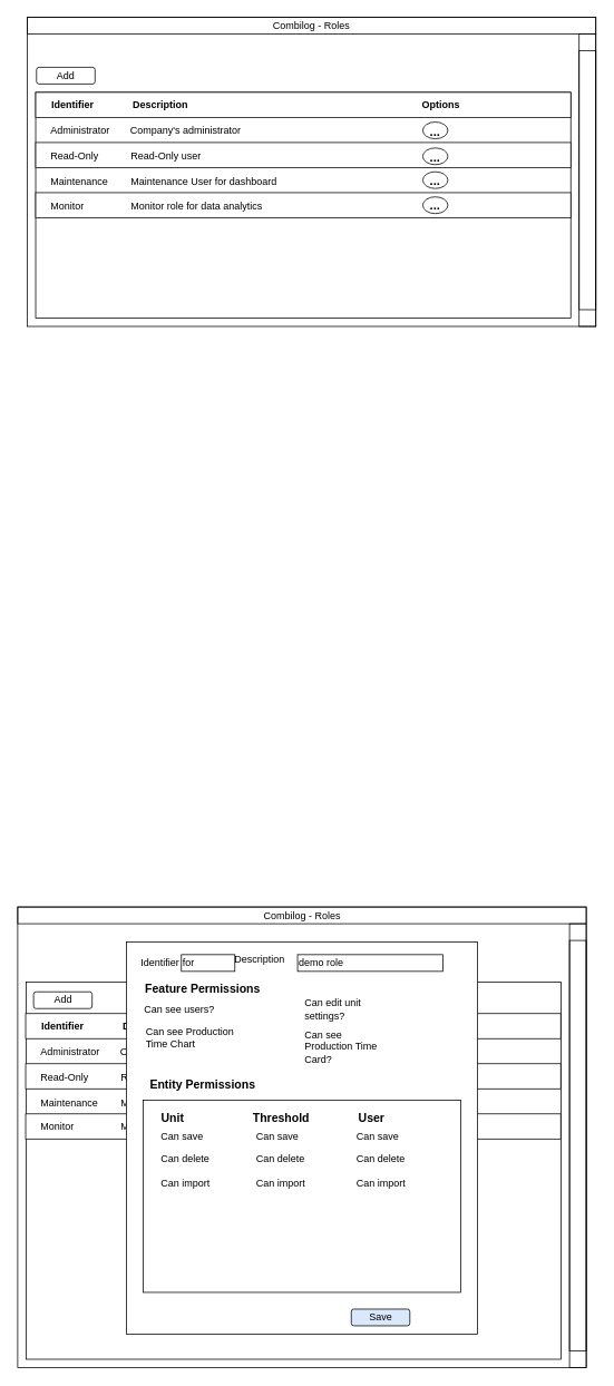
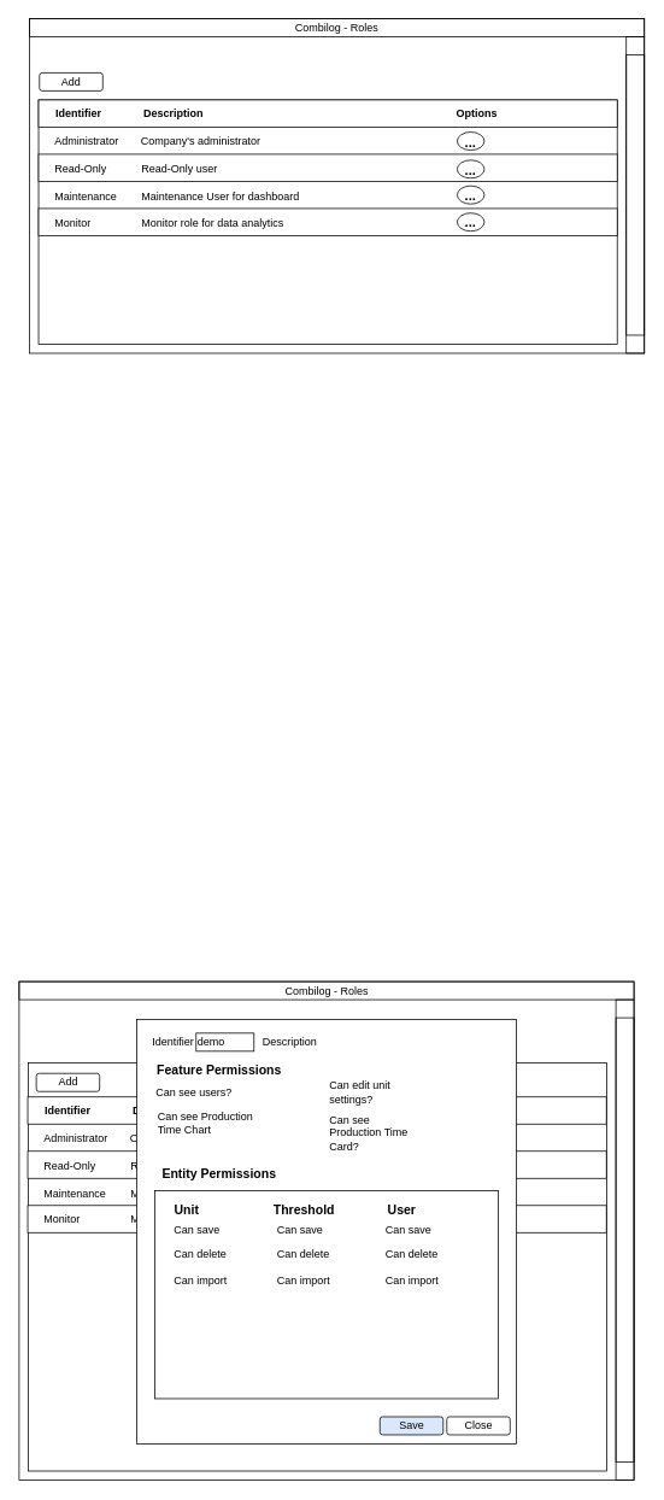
  <mxCell id="0" />
  <mxCell id="1" parent="0" />
  <mxCell id="2" value="" style="rounded=0;whiteSpace=wrap;html=1;" parent="1" vertex="1"><mxGeometry x="20.5" y="1084.5" width="680" height="551" as="geometry" /></mxCell>
  <mxCell id="3" value="" style="rounded=0;whiteSpace=wrap;html=1;" parent="1" vertex="1"><mxGeometry x="30.5" y="1174.5" width="640" height="451" as="geometry" /></mxCell>
  <mxCell id="4" value="Restricted equipment operation hours" style="text;html=1;strokeColor=none;fillColor=none;align=center;verticalAlign=middle;whiteSpace=wrap;rounded=0;" parent="1" vertex="1"><mxGeometry x="279.5" y="1268.5" width="210" height="20" as="geometry" /></mxCell>
  <mxCell id="5" value="No-authorized sensor is being used" style="text;html=1;strokeColor=none;fillColor=none;align=center;verticalAlign=middle;whiteSpace=wrap;rounded=0;" parent="1" vertex="1"><mxGeometry x="285" y="1298.5" width="191" height="20" as="geometry" /></mxCell>
  <mxCell id="6" value="" style="rounded=0;whiteSpace=wrap;html=1;" vertex="1" parent="1"><mxGeometry x="30" y="1212" width="640" height="30" as="geometry" /></mxCell>
  <mxCell id="7" value="" style="rounded=0;whiteSpace=wrap;html=1;" vertex="1" parent="1"><mxGeometry x="30" y="1272" width="640" height="30" as="geometry" /></mxCell>
  <mxCell id="8" value="" style="rounded=0;whiteSpace=wrap;html=1;" vertex="1" parent="1"><mxGeometry x="30" y="1332" width="640" height="30" as="geometry" /></mxCell>
  <mxCell id="9" value="&lt;div style=&quot;text-align: left&quot;&gt;&lt;span&gt;Identifier&amp;nbsp; &amp;nbsp; &amp;nbsp; &amp;nbsp; &amp;nbsp; &amp;nbsp; &amp;nbsp; Description&amp;nbsp; &amp;nbsp; &amp;nbsp; &amp;nbsp; &amp;nbsp; &amp;nbsp; &amp;nbsp; &amp;nbsp; &amp;nbsp; &amp;nbsp; &amp;nbsp; &amp;nbsp; &amp;nbsp; &amp;nbsp; &amp;nbsp; &amp;nbsp; &amp;nbsp; &amp;nbsp; &amp;nbsp; &amp;nbsp; &amp;nbsp; &amp;nbsp; &amp;nbsp; &amp;nbsp; &amp;nbsp; &amp;nbsp; &amp;nbsp; &amp;nbsp; &amp;nbsp; &amp;nbsp; &amp;nbsp; &amp;nbsp; &amp;nbsp; &amp;nbsp; &amp;nbsp; &amp;nbsp; &amp;nbsp; &amp;nbsp; &amp;nbsp; &amp;nbsp; &amp;nbsp; &amp;nbsp; Options&lt;/span&gt;&lt;/div&gt;" style="text;html=1;strokeColor=none;fillColor=none;align=left;verticalAlign=middle;whiteSpace=wrap;rounded=0;fontStyle=1" vertex="1" parent="1"><mxGeometry x="47" y="1217" width="603" height="20" as="geometry" /></mxCell>
  <mxCell id="10" value="Administrator" style="text;html=1;strokeColor=none;fillColor=none;align=left;verticalAlign=middle;whiteSpace=wrap;rounded=0;" vertex="1" parent="1"><mxGeometry x="46" y="1247.5" width="67" height="20" as="geometry" /></mxCell>
  <mxCell id="11" value="Company's administrator" style="text;html=1;strokeColor=none;fillColor=none;align=center;verticalAlign=middle;whiteSpace=wrap;rounded=0;" vertex="1" parent="1"><mxGeometry x="142" y="1247.5" width="135" height="20" as="geometry" /></mxCell>
  <mxCell id="12" value="Read-Only" style="text;html=1;strokeColor=none;fillColor=none;align=left;verticalAlign=middle;whiteSpace=wrap;rounded=0;" vertex="1" parent="1"><mxGeometry x="46" y="1278.5" width="67" height="20" as="geometry" /></mxCell>
  <mxCell id="13" value="Read-Only user" style="text;html=1;strokeColor=none;fillColor=none;align=center;verticalAlign=middle;whiteSpace=wrap;rounded=0;" vertex="1" parent="1"><mxGeometry x="135.5" y="1278.5" width="100" height="20" as="geometry" /></mxCell>
  <mxCell id="14" value="Maintenance" style="text;html=1;strokeColor=none;fillColor=none;align=left;verticalAlign=middle;whiteSpace=wrap;rounded=0;" vertex="1" parent="1"><mxGeometry x="46" y="1308.5" width="67" height="20" as="geometry" /></mxCell>
  <mxCell id="15" value="Maintenance User for dashboard" style="text;html=1;strokeColor=none;fillColor=none;align=left;verticalAlign=middle;whiteSpace=wrap;rounded=0;" vertex="1" parent="1"><mxGeometry x="142" y="1308.5" width="210" height="20" as="geometry" /></mxCell>
  <mxCell id="16" value="Monitor" style="text;html=1;strokeColor=none;fillColor=none;align=left;verticalAlign=middle;whiteSpace=wrap;rounded=0;" vertex="1" parent="1"><mxGeometry x="46" y="1338" width="67" height="20" as="geometry" /></mxCell>
  <mxCell id="17" value="Monitor role for data analytics" style="text;html=1;strokeColor=none;fillColor=none;align=left;verticalAlign=middle;whiteSpace=wrap;rounded=0;" vertex="1" parent="1"><mxGeometry x="142" y="1338" width="191" height="20" as="geometry" /></mxCell>
  <mxCell id="18" value="Add" style="rounded=1;whiteSpace=wrap;html=1;fillColor=none;align=center;" vertex="1" parent="1"><mxGeometry x="39.5" y="1186" width="70" height="20" as="geometry" /></mxCell>
  <mxCell id="19" value="&lt;b&gt;&lt;font style=&quot;font-size: 15px&quot;&gt;...&lt;/font&gt;&lt;/b&gt;" style="ellipse;whiteSpace=wrap;html=1;verticalAlign=middle;labelPosition=center;verticalLabelPosition=middle;align=center;" vertex="1" parent="1"><mxGeometry x="493" y="1247.5" width="30" height="20" as="geometry" /></mxCell>
  <mxCell id="20" value="&lt;b&gt;&lt;font style=&quot;font-size: 15px&quot;&gt;...&lt;/font&gt;&lt;/b&gt;" style="ellipse;whiteSpace=wrap;html=1;verticalAlign=middle;labelPosition=center;verticalLabelPosition=middle;align=center;" vertex="1" parent="1"><mxGeometry x="493" y="1278.5" width="30" height="20" as="geometry" /></mxCell>
  <mxCell id="21" value="&lt;b&gt;&lt;font style=&quot;font-size: 15px&quot;&gt;...&lt;/font&gt;&lt;/b&gt;" style="ellipse;whiteSpace=wrap;html=1;verticalAlign=middle;labelPosition=center;verticalLabelPosition=middle;align=center;" vertex="1" parent="1"><mxGeometry x="493" y="1307" width="30" height="20" as="geometry" /></mxCell>
  <mxCell id="22" value="&lt;b&gt;&lt;font style=&quot;font-size: 15px&quot;&gt;...&lt;/font&gt;&lt;/b&gt;" style="ellipse;whiteSpace=wrap;html=1;verticalAlign=middle;labelPosition=center;verticalLabelPosition=middle;align=center;" vertex="1" parent="1"><mxGeometry x="493" y="1337" width="30" height="20" as="geometry" /></mxCell>
  <mxCell id="23" value="" style="rounded=0;whiteSpace=wrap;html=1;" parent="1" vertex="1"><mxGeometry x="32" y="20" width="680" height="370" as="geometry" /></mxCell>
  <mxCell id="24" value="" style="rounded=0;whiteSpace=wrap;html=1;" parent="1" vertex="1"><mxGeometry x="42" y="110" width="640" height="270" as="geometry" /></mxCell>
  <mxCell id="25" value="" style="rounded=0;whiteSpace=wrap;html=1;" parent="1" vertex="1"><mxGeometry x="42" y="110" width="640" height="30" as="geometry" /></mxCell>
  <mxCell id="26" value="" style="rounded=0;whiteSpace=wrap;html=1;" parent="1" vertex="1"><mxGeometry x="42" y="170" width="640" height="30" as="geometry" /></mxCell>
  <mxCell id="27" value="" style="rounded=0;whiteSpace=wrap;html=1;" parent="1" vertex="1"><mxGeometry x="42" y="230" width="640" height="30" as="geometry" /></mxCell>
  <mxCell id="28" value="&lt;div style=&quot;text-align: left&quot;&gt;&lt;span&gt;Identifier&amp;nbsp; &amp;nbsp; &amp;nbsp; &amp;nbsp; &amp;nbsp; &amp;nbsp; &amp;nbsp; Description&amp;nbsp; &amp;nbsp; &amp;nbsp; &amp;nbsp; &amp;nbsp; &amp;nbsp; &amp;nbsp; &amp;nbsp; &amp;nbsp; &amp;nbsp; &amp;nbsp; &amp;nbsp; &amp;nbsp; &amp;nbsp; &amp;nbsp; &amp;nbsp; &amp;nbsp; &amp;nbsp; &amp;nbsp; &amp;nbsp; &amp;nbsp; &amp;nbsp; &amp;nbsp; &amp;nbsp; &amp;nbsp; &amp;nbsp; &amp;nbsp; &amp;nbsp; &amp;nbsp; &amp;nbsp; &amp;nbsp; &amp;nbsp; &amp;nbsp; &amp;nbsp; &amp;nbsp; &amp;nbsp; &amp;nbsp; &amp;nbsp; &amp;nbsp; &amp;nbsp; &amp;nbsp; &amp;nbsp; Options&lt;/span&gt;&lt;/div&gt;" style="text;html=1;strokeColor=none;fillColor=none;align=left;verticalAlign=middle;whiteSpace=wrap;rounded=0;fontStyle=1" parent="1" vertex="1"><mxGeometry x="59" y="115" width="603" height="20" as="geometry" /></mxCell>
  <mxCell id="29" value="Administrator" style="text;html=1;strokeColor=none;fillColor=none;align=left;verticalAlign=middle;whiteSpace=wrap;rounded=0;" parent="1" vertex="1"><mxGeometry x="58" y="145.5" width="67" height="20" as="geometry" /></mxCell>
  <mxCell id="30" value="Company's administrator" style="text;html=1;strokeColor=none;fillColor=none;align=center;verticalAlign=middle;whiteSpace=wrap;rounded=0;" parent="1" vertex="1"><mxGeometry x="154" y="145.5" width="135" height="20" as="geometry" /></mxCell>
  <mxCell id="31" value="Read-Only" style="text;html=1;strokeColor=none;fillColor=none;align=left;verticalAlign=middle;whiteSpace=wrap;rounded=0;" parent="1" vertex="1"><mxGeometry x="58" y="176.5" width="67" height="20" as="geometry" /></mxCell>
  <mxCell id="32" value="Read-Only user" style="text;html=1;strokeColor=none;fillColor=none;align=center;verticalAlign=middle;whiteSpace=wrap;rounded=0;" parent="1" vertex="1"><mxGeometry x="147.5" y="176.5" width="100" height="20" as="geometry" /></mxCell>
  <mxCell id="33" value="Maintenance" style="text;html=1;strokeColor=none;fillColor=none;align=left;verticalAlign=middle;whiteSpace=wrap;rounded=0;" parent="1" vertex="1"><mxGeometry x="58" y="206.5" width="67" height="20" as="geometry" /></mxCell>
  <mxCell id="34" value="Maintenance User for dashboard" style="text;html=1;strokeColor=none;fillColor=none;align=left;verticalAlign=middle;whiteSpace=wrap;rounded=0;" parent="1" vertex="1"><mxGeometry x="154" y="206.5" width="210" height="20" as="geometry" /></mxCell>
  <mxCell id="35" value="Monitor" style="text;html=1;strokeColor=none;fillColor=none;align=left;verticalAlign=middle;whiteSpace=wrap;rounded=0;" parent="1" vertex="1"><mxGeometry x="58" y="236" width="67" height="20" as="geometry" /></mxCell>
  <mxCell id="36" value="Monitor role for data analytics" style="text;html=1;strokeColor=none;fillColor=none;align=left;verticalAlign=middle;whiteSpace=wrap;rounded=0;" parent="1" vertex="1"><mxGeometry x="154" y="236" width="191" height="20" as="geometry" /></mxCell>
  <mxCell id="37" value="Add" style="rounded=1;whiteSpace=wrap;html=1;fillColor=none;align=center;" parent="1" vertex="1"><mxGeometry x="43" y="80" width="70" height="20" as="geometry" /></mxCell>
  <mxCell id="38" value="Combilog - Roles" style="rounded=0;whiteSpace=wrap;html=1;fillColor=none;align=center;" parent="1" vertex="1"><mxGeometry x="32" y="20" width="680" height="20" as="geometry" /></mxCell>
  <mxCell id="39" value="" style="rounded=0;whiteSpace=wrap;html=1;fillColor=none;align=center;" parent="1" vertex="1"><mxGeometry x="692" y="40" width="20" height="350" as="geometry" /></mxCell>
  <mxCell id="40" value="" style="rounded=0;whiteSpace=wrap;html=1;fillColor=none;align=center;" parent="1" vertex="1"><mxGeometry x="692" y="60" width="20" height="310" as="geometry" /></mxCell>
  <mxCell id="41" value="Combilog - Roles" style="rounded=0;whiteSpace=wrap;html=1;fillColor=none;align=center;" parent="1" vertex="1"><mxGeometry x="20.5" y="1084.5" width="680" height="20" as="geometry" /></mxCell>
  <mxCell id="42" value="" style="rounded=0;whiteSpace=wrap;html=1;fillColor=none;align=center;" parent="1" vertex="1"><mxGeometry x="680.5" y="1104.5" width="20" height="531" as="geometry" /></mxCell>
  <mxCell id="43" value="" style="rounded=0;whiteSpace=wrap;html=1;fillColor=none;align=center;" parent="1" vertex="1"><mxGeometry x="680.5" y="1124.5" width="20" height="491" as="geometry" /></mxCell>
  <mxCell id="44" value="" style="rounded=0;whiteSpace=wrap;html=1;fillColor=#ffffff;align=center;" parent="1" vertex="1"><mxGeometry x="150.5" y="1126.5" width="420" height="469" as="geometry" /></mxCell>
  <mxCell id="45" value="Save" style="rounded=1;whiteSpace=wrap;html=1;fillColor=#dae8fc;align=center;" parent="1" vertex="1"><mxGeometry x="419.5" y="1565.5" width="70" height="20" as="geometry" /></mxCell>
+ <mxCell id="46" value="Close" style="rounded=1;whiteSpace=wrap;html=1;fillColor=#ffffff;align=center;" parent="1" vertex="1"><mxGeometry x="493.5" y="1565.5" width="70" height="20" as="geometry" /></mxCell>
  <mxCell id="47" value="Identifier" style="text;html=1;strokeColor=none;fillColor=none;align=center;verticalAlign=middle;whiteSpace=wrap;rounded=0;" parent="1" vertex="1"><mxGeometry x="170.75" y="1141" width="40" height="20" as="geometry" /></mxCell>
- <mxCell id="48" value="Description" style="text;html=1;strokeColor=none;fillColor=none;align=center;verticalAlign=middle;whiteSpace=wrap;rounded=0;" parent="1" vertex="1"><mxGeometry x="290.25" y="1136.5" width="40" height="20" as="geometry" /></mxCell>
- <mxCell id="49" value="demo role" style="rounded=0;whiteSpace=wrap;html=1;fillColor=#ffffff;align=left;" parent="1" vertex="1"><mxGeometry x="355.25" y="1141.5" width="174" height="20" as="geometry" /></mxCell>
- <mxCell id="50" value="for" style="rounded=0;whiteSpace=wrap;html=1;fillColor=#ffffff;align=left;" parent="1" vertex="1"><mxGeometry x="216.25" y="1141.5" width="64" height="20" as="geometry" /></mxCell>
+ <mxCell id="48" value="Description" style="text;html=1;strokeColor=none;fillColor=none;align=center;verticalAlign=middle;whiteSpace=wrap;rounded=0;" parent="1" vertex="1"><mxGeometry x="300.25" y="1141.5" width="40" height="20" as="geometry" /></mxCell>
+ <mxCell id="50" value="demo" style="rounded=0;whiteSpace=wrap;html=1;fillColor=#ffffff;align=left;" parent="1" vertex="1"><mxGeometry x="216.25" y="1141.5" width="64" height="20" as="geometry" /></mxCell>
  <mxCell id="51" value="" style="rounded=0;whiteSpace=wrap;html=1;fillColor=#ffffff;align=center;" parent="1" vertex="1"><mxGeometry x="170.5" y="1315.5" width="380" height="230" as="geometry" /></mxCell>
  <mxCell id="52" value="&lt;b&gt;&lt;font style=&quot;font-size: 15px&quot;&gt;...&lt;/font&gt;&lt;/b&gt;" style="ellipse;whiteSpace=wrap;html=1;verticalAlign=middle;labelPosition=center;verticalLabelPosition=middle;align=center;" vertex="1" parent="1"><mxGeometry x="505" y="145.5" width="30" height="20" as="geometry" /></mxCell>
  <mxCell id="53" value="&lt;b&gt;&lt;font style=&quot;font-size: 15px&quot;&gt;...&lt;/font&gt;&lt;/b&gt;" style="ellipse;whiteSpace=wrap;html=1;verticalAlign=middle;labelPosition=center;verticalLabelPosition=middle;align=center;" vertex="1" parent="1"><mxGeometry x="505" y="176.5" width="30" height="20" as="geometry" /></mxCell>
  <mxCell id="54" value="&lt;b&gt;&lt;font style=&quot;font-size: 15px&quot;&gt;...&lt;/font&gt;&lt;/b&gt;" style="ellipse;whiteSpace=wrap;html=1;verticalAlign=middle;labelPosition=center;verticalLabelPosition=middle;align=center;" vertex="1" parent="1"><mxGeometry x="505" y="205" width="30" height="20" as="geometry" /></mxCell>
  <mxCell id="55" value="&lt;b&gt;&lt;font style=&quot;font-size: 15px&quot;&gt;...&lt;/font&gt;&lt;/b&gt;" style="ellipse;whiteSpace=wrap;html=1;verticalAlign=middle;labelPosition=center;verticalLabelPosition=middle;align=center;" vertex="1" parent="1"><mxGeometry x="505" y="235" width="30" height="20" as="geometry" /></mxCell>
  <mxCell id="56" value="Can see users?" style="text;html=1;strokeColor=none;fillColor=none;align=center;verticalAlign=middle;whiteSpace=wrap;rounded=0;" vertex="1" parent="1"><mxGeometry x="159" y="1197" width="110" height="20" as="geometry" /></mxCell>
  <mxCell id="57" value="Can see Production Time Chart" style="text;html=1;strokeColor=none;fillColor=none;align=left;verticalAlign=middle;whiteSpace=wrap;rounded=0;" vertex="1" parent="1"><mxGeometry x="171.75" y="1226" width="120" height="30" as="geometry" /></mxCell>
  <mxCell id="58" value="Can edit unit settings?" style="text;html=1;strokeColor=none;fillColor=none;align=left;verticalAlign=middle;whiteSpace=wrap;rounded=0;" vertex="1" parent="1"><mxGeometry x="361.5" y="1197" width="110" height="20" as="geometry" /></mxCell>
  <mxCell id="59" value="Can see Production Time Card?" style="text;html=1;strokeColor=none;fillColor=none;align=left;verticalAlign=middle;whiteSpace=wrap;rounded=0;" vertex="1" parent="1"><mxGeometry x="361.5" y="1237" width="94.5" height="29" as="geometry" /></mxCell>
  <mxCell id="60" value="" style="shape=image;html=1;verticalAlign=top;verticalLabelPosition=bottom;labelBackgroundColor=#ffffff;imageAspect=0;aspect=fixed;image=https://cdn1.iconfinder.com/data/icons/material-core/18/check-box-outline-blank-128.png;fillColor=#000000;align=left;" vertex="1" parent="1"><mxGeometry x="471.5" y="1193.997" width="18" height="18" as="geometry" /></mxCell>
  <mxCell id="61" value="" style="shape=image;html=1;verticalAlign=top;verticalLabelPosition=bottom;labelBackgroundColor=#ffffff;imageAspect=0;aspect=fixed;image=https://cdn1.iconfinder.com/data/icons/material-core/18/check-box-outline-blank-128.png;fillColor=#000000;align=left;" vertex="1" parent="1"><mxGeometry x="289" y="1198.997" width="18" height="18" as="geometry" /></mxCell>
  <mxCell id="62" value="" style="shape=image;html=1;verticalAlign=top;verticalLabelPosition=bottom;labelBackgroundColor=#ffffff;imageAspect=0;aspect=fixed;image=https://cdn0.iconfinder.com/data/icons/feather/96/square-check-128.png" vertex="1" parent="1"><mxGeometry x="289" y="1231.997" width="18" height="18" as="geometry" /></mxCell>
  <mxCell id="63" value="" style="shape=image;html=1;verticalAlign=top;verticalLabelPosition=bottom;labelBackgroundColor=#ffffff;imageAspect=0;aspect=fixed;image=https://cdn1.iconfinder.com/data/icons/material-core/18/check-box-outline-blank-128.png;fillColor=#000000;align=left;" vertex="1" parent="1"><mxGeometry x="471.5" y="1231.997" width="18" height="18" as="geometry" /></mxCell>
  <mxCell id="64" value="Unit" style="text;html=1;strokeColor=none;fillColor=none;align=center;verticalAlign=middle;whiteSpace=wrap;rounded=0;fontStyle=1;fontSize=14;" vertex="1" parent="1"><mxGeometry x="185.5" y="1327" width="40" height="20" as="geometry" /></mxCell>
  <mxCell id="65" value="Can save" style="text;html=1;strokeColor=none;fillColor=none;align=left;verticalAlign=middle;whiteSpace=wrap;rounded=0;spacing=2;spacingTop=0;spacingBottom=0;" vertex="1" parent="1"><mxGeometry x="189.5" y="1350" width="70" height="20" as="geometry" /></mxCell>
  <mxCell id="66" value="Can delete" style="text;html=1;strokeColor=none;fillColor=none;align=left;verticalAlign=middle;whiteSpace=wrap;rounded=0;spacing=2;spacingTop=0;spacingBottom=0;" vertex="1" parent="1"><mxGeometry x="189.5" y="1376" width="70" height="20" as="geometry" /></mxCell>
  <mxCell id="67" value="Can import" style="text;html=1;strokeColor=none;fillColor=none;align=left;verticalAlign=middle;whiteSpace=wrap;rounded=0;spacing=2;spacingTop=0;spacingBottom=0;" vertex="1" parent="1"><mxGeometry x="189.5" y="1406" width="70" height="20" as="geometry" /></mxCell>
  <mxCell id="68" value="" style="shape=image;html=1;verticalAlign=top;verticalLabelPosition=bottom;labelBackgroundColor=#ffffff;imageAspect=0;aspect=fixed;image=https://cdn0.iconfinder.com/data/icons/feather/96/square-check-128.png" vertex="1" parent="1"><mxGeometry x="267" y="1378.997" width="18" height="18" as="geometry" /></mxCell>
  <mxCell id="69" value="" style="shape=image;html=1;verticalAlign=top;verticalLabelPosition=bottom;labelBackgroundColor=#ffffff;imageAspect=0;aspect=fixed;image=https://cdn1.iconfinder.com/data/icons/material-core/18/check-box-outline-blank-128.png;fillColor=#000000;align=left;" vertex="1" parent="1"><mxGeometry x="268" y="1407.997" width="18" height="18" as="geometry" /></mxCell>
  <mxCell id="70" value="" style="shape=image;html=1;verticalAlign=top;verticalLabelPosition=bottom;labelBackgroundColor=#ffffff;imageAspect=0;aspect=fixed;image=https://cdn0.iconfinder.com/data/icons/feather/96/square-check-128.png" vertex="1" parent="1"><mxGeometry x="267" y="1349.997" width="18" height="18" as="geometry" /></mxCell>
  <mxCell id="71" value="Threshold" style="text;html=1;strokeColor=none;fillColor=none;align=left;verticalAlign=middle;whiteSpace=wrap;rounded=0;fontStyle=1;fontSize=14;" vertex="1" parent="1"><mxGeometry x="299.75" y="1327" width="69.25" height="20" as="geometry" /></mxCell>
  <mxCell id="72" value="Can save" style="text;html=1;strokeColor=none;fillColor=none;align=left;verticalAlign=middle;whiteSpace=wrap;rounded=0;spacing=2;spacingTop=0;spacingBottom=0;" vertex="1" parent="1"><mxGeometry x="303.75" y="1350" width="70" height="20" as="geometry" /></mxCell>
  <mxCell id="73" value="Can delete" style="text;html=1;strokeColor=none;fillColor=none;align=left;verticalAlign=middle;whiteSpace=wrap;rounded=0;spacing=2;spacingTop=0;spacingBottom=0;" vertex="1" parent="1"><mxGeometry x="303.75" y="1376" width="70" height="20" as="geometry" /></mxCell>
  <mxCell id="74" value="Can import" style="text;html=1;strokeColor=none;fillColor=none;align=left;verticalAlign=middle;whiteSpace=wrap;rounded=0;spacing=2;spacingTop=0;spacingBottom=0;" vertex="1" parent="1"><mxGeometry x="303.75" y="1406" width="70" height="20" as="geometry" /></mxCell>
  <mxCell id="75" value="" style="shape=image;html=1;verticalAlign=top;verticalLabelPosition=bottom;labelBackgroundColor=#ffffff;imageAspect=0;aspect=fixed;image=https://cdn0.iconfinder.com/data/icons/feather/96/square-check-128.png" vertex="1" parent="1"><mxGeometry x="381.25" y="1378.997" width="18" height="18" as="geometry" /></mxCell>
  <mxCell id="76" value="" style="shape=image;html=1;verticalAlign=top;verticalLabelPosition=bottom;labelBackgroundColor=#ffffff;imageAspect=0;aspect=fixed;image=https://cdn1.iconfinder.com/data/icons/material-core/18/check-box-outline-blank-128.png;fillColor=#000000;align=left;" vertex="1" parent="1"><mxGeometry x="382.25" y="1407.997" width="18" height="18" as="geometry" /></mxCell>
  <mxCell id="77" value="" style="shape=image;html=1;verticalAlign=top;verticalLabelPosition=bottom;labelBackgroundColor=#ffffff;imageAspect=0;aspect=fixed;image=https://cdn0.iconfinder.com/data/icons/feather/96/square-check-128.png" vertex="1" parent="1"><mxGeometry x="381.25" y="1349.997" width="18" height="18" as="geometry" /></mxCell>
  <mxCell id="78" value="User" style="text;html=1;strokeColor=none;fillColor=none;align=center;verticalAlign=middle;whiteSpace=wrap;rounded=0;fontStyle=1;fontSize=14;" vertex="1" parent="1"><mxGeometry x="423.5" y="1327" width="40" height="20" as="geometry" /></mxCell>
  <mxCell id="79" value="Can save" style="text;html=1;strokeColor=none;fillColor=none;align=left;verticalAlign=middle;whiteSpace=wrap;rounded=0;spacing=2;spacingTop=0;spacingBottom=0;" vertex="1" parent="1"><mxGeometry x="423.5" y="1350" width="70" height="20" as="geometry" /></mxCell>
  <mxCell id="80" value="Can delete" style="text;html=1;strokeColor=none;fillColor=none;align=left;verticalAlign=middle;whiteSpace=wrap;rounded=0;spacing=2;spacingTop=0;spacingBottom=0;" vertex="1" parent="1"><mxGeometry x="423.5" y="1376" width="70" height="20" as="geometry" /></mxCell>
  <mxCell id="81" value="Can import" style="text;html=1;strokeColor=none;fillColor=none;align=left;verticalAlign=middle;whiteSpace=wrap;rounded=0;spacing=2;spacingTop=0;spacingBottom=0;" vertex="1" parent="1"><mxGeometry x="423.5" y="1406" width="70" height="20" as="geometry" /></mxCell>
  <mxCell id="82" value="" style="shape=image;html=1;verticalAlign=top;verticalLabelPosition=bottom;labelBackgroundColor=#ffffff;imageAspect=0;aspect=fixed;image=https://cdn1.iconfinder.com/data/icons/material-core/18/check-box-outline-blank-128.png;fillColor=#000000;align=left;" vertex="1" parent="1"><mxGeometry x="502" y="1407.997" width="18" height="18" as="geometry" /></mxCell>
  <mxCell id="83" value="" style="shape=image;html=1;verticalAlign=top;verticalLabelPosition=bottom;labelBackgroundColor=#ffffff;imageAspect=0;aspect=fixed;image=https://cdn1.iconfinder.com/data/icons/material-core/18/check-box-outline-blank-128.png;fillColor=#000000;align=left;" vertex="1" parent="1"><mxGeometry x="502.5" y="1377.997" width="18" height="18" as="geometry" /></mxCell>
  <mxCell id="84" value="" style="shape=image;html=1;verticalAlign=top;verticalLabelPosition=bottom;labelBackgroundColor=#ffffff;imageAspect=0;aspect=fixed;image=https://cdn1.iconfinder.com/data/icons/material-core/18/check-box-outline-blank-128.png;fillColor=#000000;align=left;" vertex="1" parent="1"><mxGeometry x="502.5" y="1349.997" width="18" height="18" as="geometry" /></mxCell>
  <mxCell id="85" value="Feature Permissions" style="text;html=1;strokeColor=none;fillColor=none;align=center;verticalAlign=middle;whiteSpace=wrap;rounded=0;fontSize=14;fontStyle=1" vertex="1" parent="1"><mxGeometry x="171.75" y="1174.5" width="140.25" height="17.5" as="geometry" /></mxCell>
  <mxCell id="86" value="Entity Permissions" style="text;html=1;strokeColor=none;fillColor=none;align=center;verticalAlign=middle;whiteSpace=wrap;rounded=0;fontSize=14;fontStyle=1" vertex="1" parent="1"><mxGeometry x="171.75" y="1288.5" width="140.25" height="17.5" as="geometry" /></mxCell>
